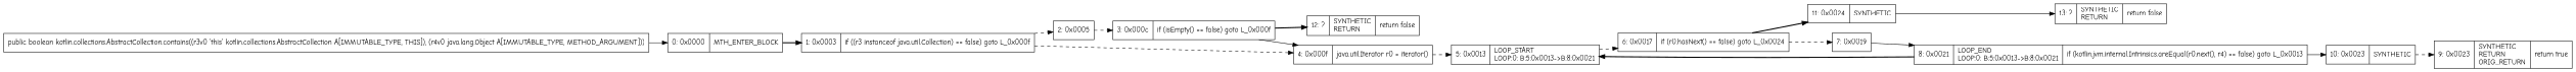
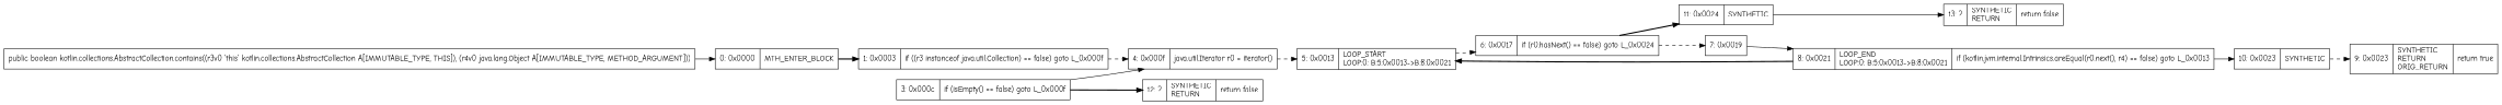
  digraph {
    fontname="Comic Neue"
    rankdir=LR
    node [fontname="Comic Neue" shape=record]
    edge [fontname="Comic Neue" style=dashed]
    n1 [label="{0\:\ 0x0000|MTH_ENTER_BLOCK\l}"]
    n2 [label="{1\:\ 0x0003|if ((r3 instanceof java.util.Collection) == false) goto L_0x000f\l}"]
-   n3 [label="{2\:\ 0x0005}"]
    n4 [label="{4\:\ 0x000f|java.util.Iterator r0 = iterator()\l}"]
    n5 [label="{3\:\ 0x000c|if (isEmpty() == false) goto L_0x000f\l}"]
    n6 [label="{5\:\ 0x0013|LOOP_START\lLOOP:0: B:5:0x0013\-\>B:8:0x0021\l}"]
    n7 [label="{12\:\ ?|SYNTHETIC\lRETURN\l|return false\l}"]
    n8 [label="{6\:\ 0x0017|if (r0.hasNext() == false) goto L_0x0024\l}"]
    n9 [label="{7\:\ 0x0019}"]
    n10 [label="{11\:\ 0x0024|SYNTHETIC\l}"]
    n11 [label="{8\:\ 0x0021|LOOP_END\lLOOP:0: B:5:0x0013\-\>B:8:0x0021\l|if (kotlin.jvm.internal.Intrinsics.areEqual(r0.next(), r4) == false) goto L_0x0013\l}"]
    n12 [label="{13\:\ ?|SYNTHETIC\lRETURN\l|return false\l}"]
    n13 [label="{10\:\ 0x0023|SYNTHETIC\l}"]
    n14 [label="{9\:\ 0x0023|SYNTHETIC\lRETURN\lORIG_RETURN\l|return true\l}"]
    n15 [label="{public boolean kotlin.collections.AbstractCollection.contains((r3v0 'this' kotlin.collections.AbstractCollection A[IMMUTABLE_TYPE, THIS]), (r4v0 java.lang.Object A[IMMUTABLE_TYPE, METHOD_ARGUMENT])) }"]
    n1 -> n2 [style=bold]
-   n2 -> n3
    n2 -> n4
-   n3 -> n5
    n4 -> n6
    n5 -> n4 [style=solid]
    n5 -> n7 [style=bold]
    n6 -> n8
    n8 -> n9
    n8 -> n10 [style=bold]
    n9 -> n11 [style=solid]
    n10 -> n12 [style=solid]
    n11 -> n6 [style=bold]
    n11 -> n13 [style=solid]
    n13 -> n14
    n15 -> n1 [style=solid]
  }
